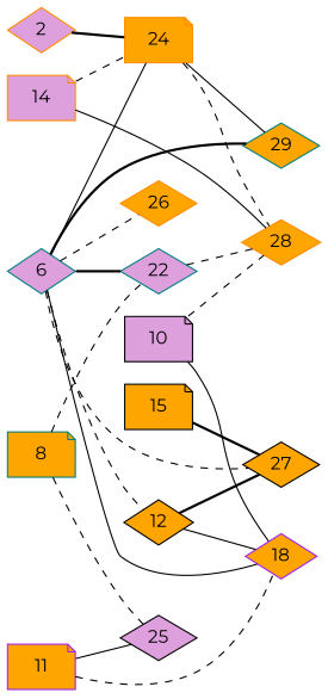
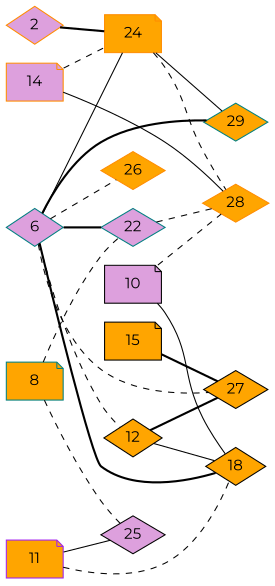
  graph {
    fontname=Montserrat
    rankdir=LR
    node [color=darkorange fillcolor=orange fontname=Montserrat shape=diamond style=filled]
    edge [fontname=Montserrat style=dashed weight=1.0]
    2 [fillcolor=plum]
    24 [shape=note]
    29 [color=teal]
    28
    6 [color=teal fillcolor=plum]
    12 [color=black]
-   18 [color=purple]
+   18 [color=black]
    22 [color=teal fillcolor=plum]
    26
    27 [color=black]
    8 [color=teal shape=note]
    25 [color=black fillcolor=plum]
    10 [color=black fillcolor=plum shape=note]
    11 [color=purple shape=note]
    14 [fillcolor=plum shape=note]
    15 [color=black shape=note]
    2 -- 24 [style=bold]
    24 -- 29 [style=solid]
    24 -- 28
    6 -- 24 [style=solid]
    6 -- 29 [style=bold weight=2.0]
    6 -- 12
-   6 -- 18 [style=solid]
+   6 -- 18 [style=bold]
    6 -- 22 [style=bold]
    6 -- 26
    6 -- 27 [weight=2.0]
    12 -- 18 [style=solid]
    12 -- 27 [style=bold]
    22 -- 28
    8 -- 22
    8 -- 25
    10 -- 28
    10 -- 18 [style=solid]
    11 -- 18
    11 -- 25 [style=solid]
    14 -- 24
    14 -- 28 [style=solid]
    15 -- 27 [style=bold]
  }
